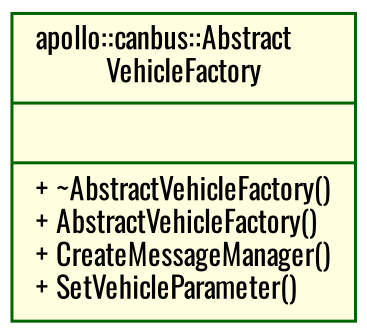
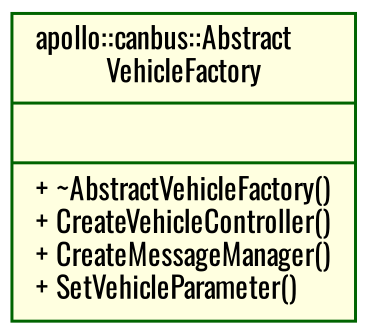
  digraph {
    fontname=Oswald
-   n1 [color=darkgreen fillcolor=lightyellow fontcolor=black fontname=Oswald fontsize=10 height=0.2 label="{apollo::canbus::Abstract\lVehicleFactory\n||+ ~AbstractVehicleFactory()\l+ AbstractVehicleFactory()\l+ CreateMessageManager()\l+ SetVehicleParameter()\l}" shape=record style=filled width=0.4]
+   n1 [color=darkgreen fillcolor=lightyellow fontcolor=black fontname=Oswald fontsize=10 height=0.2 label="{apollo::canbus::Abstract\lVehicleFactory\n||+ ~AbstractVehicleFactory()\l+ CreateVehicleController()\l+ CreateMessageManager()\l+ SetVehicleParameter()\l}" shape=record style=filled width=0.4]
  }
